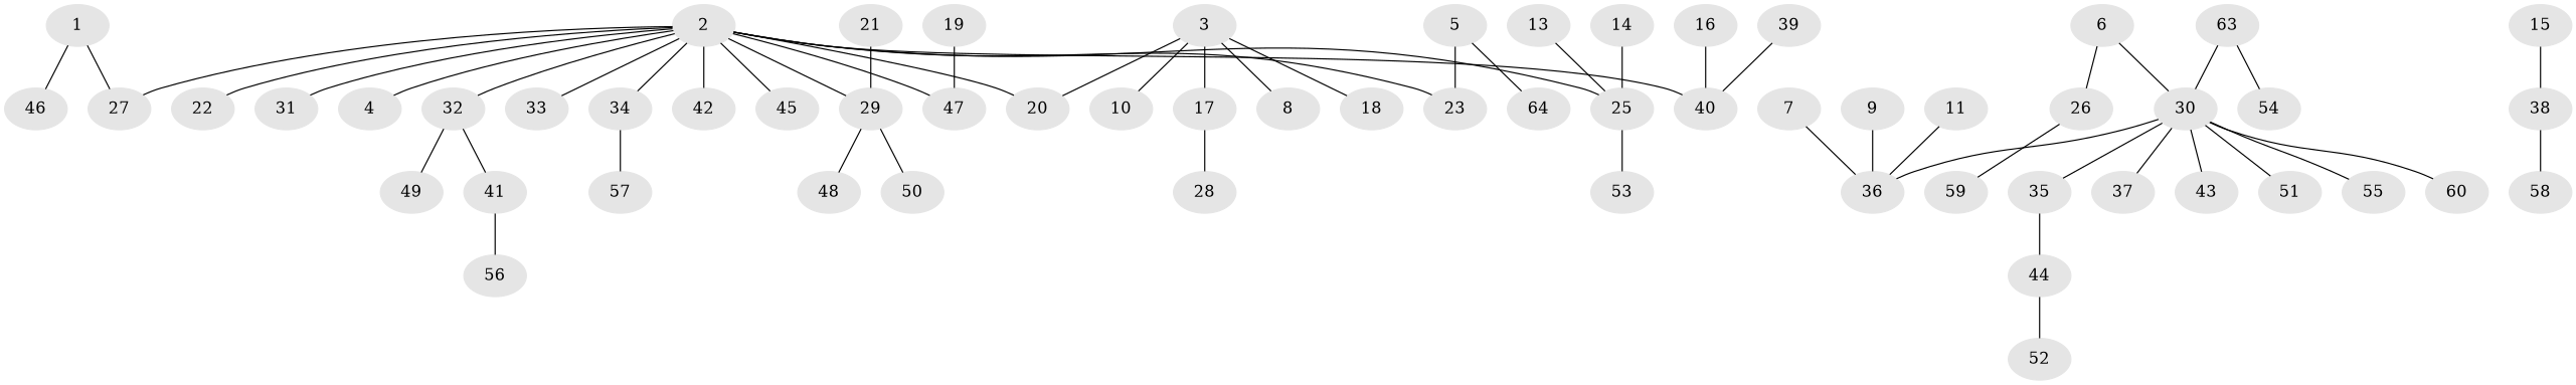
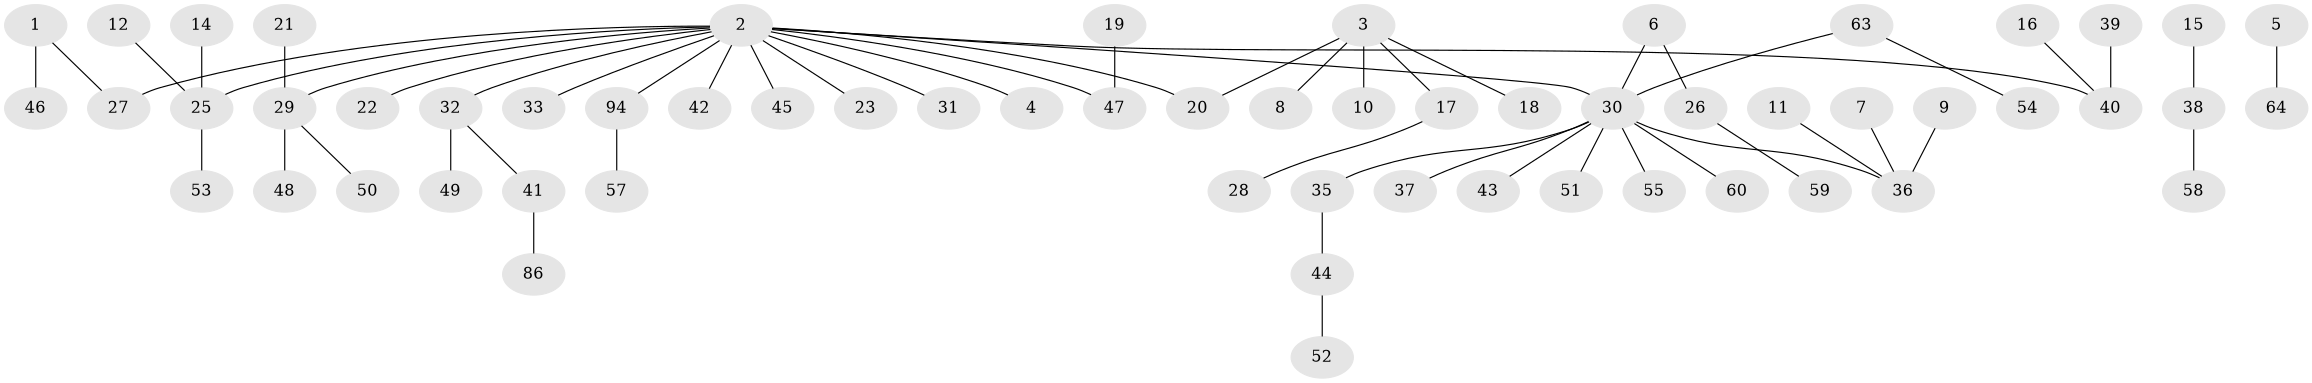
  graph {
    node [color=gray90 style=filled]
    edge [weight=1.0]
    1
    27
    46
    2
    4
    20
    22
    23
    25
    29
    30
    31
    32
    33
-   34
+   34 [label=94]
    40
    42
    45
    47
    15
    38
    53
    48
    50
    36
    35
    37
    43
    51
    55
    60
    41
    49
    57
    3
    8
    10
    17
    18
    28
    5
    n42 [label=64]
    6
    26
    59
    7
    9
    11
-   12 [label=13]
+   12
    n50 [label=63]
    54
    14
    58
    16
    19
    21
    44
-   56
+   56 [label=86]
    52
    39
    1 -- 27
    1 -- 46
    2 -- 27
    2 -- 4
    2 -- 20
    2 -- 22
    2 -- 23
    2 -- 25
    2 -- 29
+   2 -- 30
    2 -- 31
    2 -- 32
    2 -- 33
    2 -- 34
    2 -- 40
    2 -- 42
    2 -- 45
    2 -- 47
    25 -- 53
    29 -- 48
    29 -- 50
    30 -- 36
    30 -- 35
    30 -- 37
    30 -- 43
    30 -- 51
    30 -- 55
    30 -- 60
    32 -- 41
    32 -- 49
    34 -- 57
    15 -- 38
    38 -- 58
    35 -- 44
    41 -- 56
    3 -- 20
    3 -- 8
    3 -- 10
    3 -- 17
    3 -- 18
    17 -- 28
-   5 -- 23
    5 -- n42
    6 -- 30
    6 -- 26
    26 -- 59
    7 -- 36
    9 -- 36
    11 -- 36
    12 -- 25
    n50 -- 30
    n50 -- 54
    14 -- 25
    16 -- 40
    19 -- 47
    21 -- 29
    44 -- 52
    39 -- 40
  }
